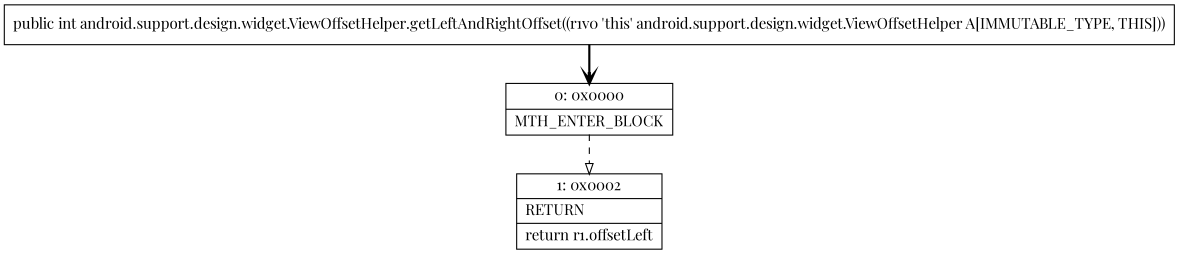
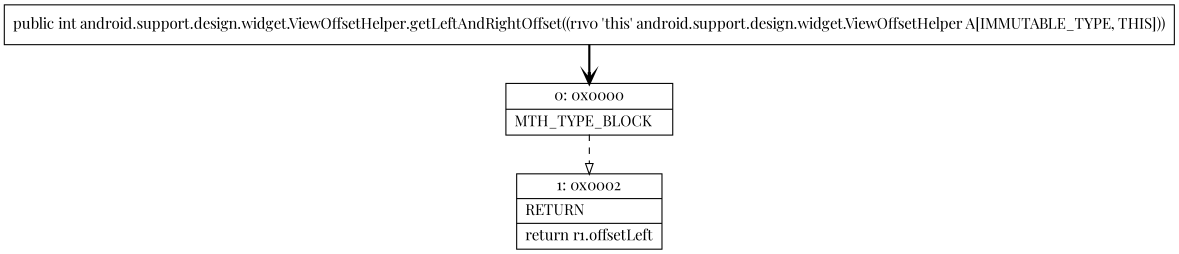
  digraph {
    fontname="Playfair Display"
    node [shape=record fontname="Playfair Display"]
    edge [fontname="Playfair Display"]
-   n1 [label="{0\:\ 0x0000|MTH_ENTER_BLOCK\l}"]
+   n1 [label="{0\:\ 0x0000|MTH_TYPE_BLOCK\l}"]
    n2 [label="{1\:\ 0x0002|RETURN\l|return r1.offsetLeft\l}"]
    n3 [label="{public int android.support.design.widget.ViewOffsetHelper.getLeftAndRightOffset((r1v0 'this' android.support.design.widget.ViewOffsetHelper A[IMMUTABLE_TYPE, THIS])) }"]
    n1 -> n2 [style=dashed arrowhead=onormal]
    n3 -> n1 [style=bold arrowhead=vee]
  }
